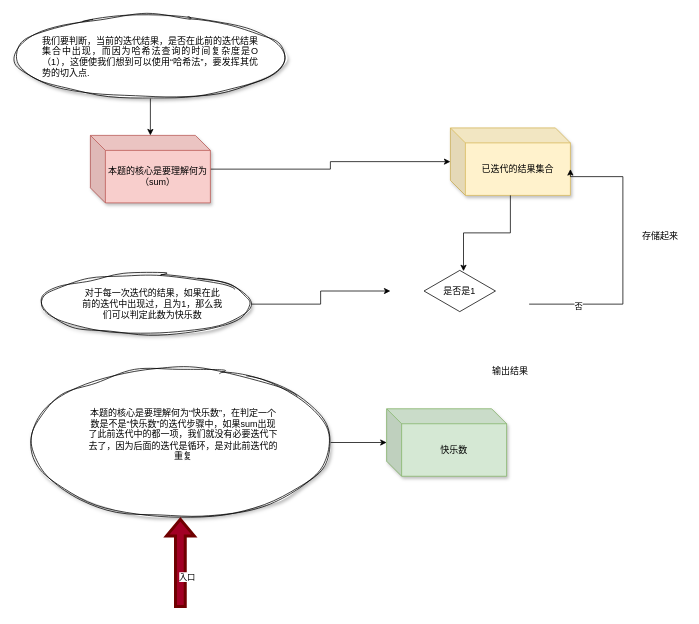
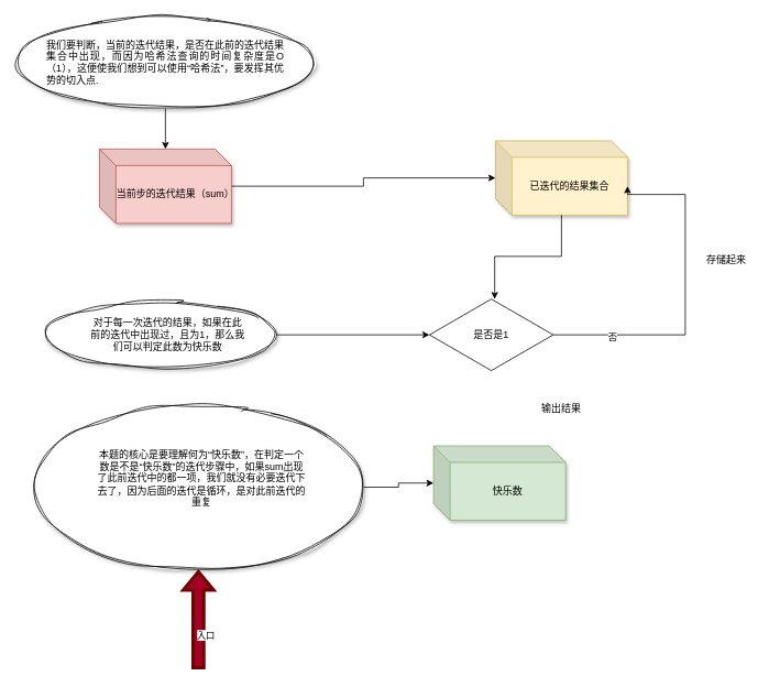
  <mxCell id="0" />
  <mxCell id="1" parent="0" />
  <mxCell id="2" style="edgeStyle=orthogonalEdgeStyle;rounded=0;orthogonalLoop=1;jettySize=auto;html=1;" edge="1" parent="1" source="3" target="15"><mxGeometry relative="1" as="geometry" /></mxCell>
  <mxCell id="3" value="" style="ellipse;whiteSpace=wrap;html=1;shadow=1;sketch=1;curveFitting=1;jiggle=2;" vertex="1" parent="1"><mxGeometry x="54" y="365" width="280" height="80" as="geometry" /></mxCell>
  <mxCell id="4" style="edgeStyle=orthogonalEdgeStyle;rounded=0;orthogonalLoop=1;jettySize=auto;html=1;" edge="1" parent="1" source="5" target="13"><mxGeometry relative="1" as="geometry" /></mxCell>
  <mxCell id="5" value="" style="ellipse;whiteSpace=wrap;html=1;shadow=1;sketch=1;curveFitting=1;jiggle=2;" vertex="1" parent="1"><mxGeometry x="20" y="20" width="360" height="110" as="geometry" /></mxCell>
  <mxCell id="6" style="edgeStyle=orthogonalEdgeStyle;rounded=0;orthogonalLoop=1;jettySize=auto;html=1;" edge="1" parent="1" source="7" target="14"><mxGeometry relative="1" as="geometry" /></mxCell>
  <mxCell id="7" value="" style="ellipse;whiteSpace=wrap;html=1;shadow=1;sketch=1;curveFitting=1;jiggle=2;" vertex="1" parent="1"><mxGeometry x="40" y="489.5" width="400" height="200" as="geometry" /></mxCell>
  <mxCell id="8" value="已迭代的结果集合" style="shape=cube;whiteSpace=wrap;html=1;boundedLbl=1;backgroundOutline=1;darkOpacity=0.05;darkOpacity2=0.1;shadow=1;fillColor=#fff2cc;strokeColor=#d6b656;" vertex="1" parent="1"><mxGeometry x="600" y="170" width="160" height="90" as="geometry" /></mxCell>
  <mxCell id="9" value="本题的核心是要理解何为“快乐数”，在判定一个数是不是“快乐数”的迭代步骤中，如果sum出现了此前迭代中的都一项，我们就没有必要迭代下去了，因为后面的迭代是循环，是对此前迭代的重复" style="text;html=1;strokeColor=none;fillColor=none;align=center;verticalAlign=middle;whiteSpace=wrap;rounded=0;sketch=1;curveFitting=1;jiggle=2;shadow=1;" vertex="1" parent="1"><mxGeometry x="114" y="519" width="260" height="120" as="geometry" /></mxCell>
  <mxCell id="10" value="对于每一次迭代的结果，如果在此前的迭代中出现过，且为1，那么我们可以判定此数为快乐数" style="text;html=1;strokeColor=none;fillColor=none;align=center;verticalAlign=middle;whiteSpace=wrap;rounded=0;" vertex="1" parent="1"><mxGeometry x="108" y="375" width="190" height="60" as="geometry" /></mxCell>
  <mxCell id="11" value="&lt;div style=&quot;text-align: justify;&quot;&gt;&lt;span style=&quot;background-color: initial;&quot;&gt;我们要判断，当前的迭代结果，是否在此前的迭代结果集合中出现，而因为哈希法查询的时间复杂度是O（1），&lt;/span&gt;&lt;span style=&quot;background-color: initial;&quot;&gt;这便使我们想到可以使用“哈希法”，要发挥其优势的切入点.&lt;/span&gt;&lt;/div&gt;" style="text;html=1;strokeColor=none;fillColor=none;align=center;verticalAlign=middle;whiteSpace=wrap;rounded=0;" vertex="1" parent="1"><mxGeometry x="55" y="40" width="290" height="70" as="geometry" /></mxCell>
  <mxCell id="12" style="edgeStyle=orthogonalEdgeStyle;rounded=0;orthogonalLoop=1;jettySize=auto;html=1;" edge="1" parent="1" source="13" target="8"><mxGeometry relative="1" as="geometry" /></mxCell>
- <mxCell id="13" value="本题的核心是要理解何为（sum）" style="shape=cube;whiteSpace=wrap;html=1;boundedLbl=1;backgroundOutline=1;darkOpacity=0.05;darkOpacity2=0.1;shadow=1;fillColor=#f8cecc;strokeColor=#b85450;" vertex="1" parent="1"><mxGeometry x="120" y="180" width="160" height="90" as="geometry" /></mxCell>
- <mxCell id="14" value="快乐数" style="shape=cube;whiteSpace=wrap;html=1;boundedLbl=1;backgroundOutline=1;darkOpacity=0.05;darkOpacity2=0.1;shadow=1;fillColor=#d5e8d4;strokeColor=#82b366;" vertex="1" parent="1"><mxGeometry x="515" y="544.5" width="160" height="90" as="geometry" /></mxCell>
- <mxCell id="15" value="是否是1" style="html=1;whiteSpace=wrap;aspect=fixed;shape=isoRectangle;" vertex="1" parent="1"><mxGeometry x="520" y="360" width="185" height="55" as="geometry" /></mxCell>
+ <mxCell id="13" value="当前步的迭代结果（sum）" style="shape=cube;whiteSpace=wrap;html=1;boundedLbl=1;backgroundOutline=1;darkOpacity=0.05;darkOpacity2=0.1;shadow=1;fillColor=#f8cecc;strokeColor=#b85450;" vertex="1" parent="1"><mxGeometry x="120" y="180" width="160" height="90" as="geometry" /></mxCell>
+ <mxCell id="14" value="快乐数" style="shape=cube;whiteSpace=wrap;html=1;boundedLbl=1;backgroundOutline=1;darkOpacity=0.05;darkOpacity2=0.1;shadow=1;fillColor=#d5e8d4;strokeColor=#82b366;" vertex="1" parent="1"><mxGeometry x="525" y="539.5" width="160" height="90" as="geometry" /></mxCell>
+ <mxCell id="15" value="是否是1" style="html=1;whiteSpace=wrap;aspect=fixed;shape=isoRectangle;" vertex="1" parent="1"><mxGeometry x="520" y="360" width="150" height="90" as="geometry" /></mxCell>
  <mxCell id="16" style="edgeStyle=orthogonalEdgeStyle;rounded=0;orthogonalLoop=1;jettySize=auto;html=1;entryX=0.527;entryY=0.019;entryDx=0;entryDy=0;entryPerimeter=0;" edge="1" parent="1" source="8" target="15"><mxGeometry relative="1" as="geometry" /></mxCell>
  <mxCell id="17" style="edgeStyle=orthogonalEdgeStyle;rounded=0;orthogonalLoop=1;jettySize=auto;html=1;entryX=0;entryY=0;entryDx=160;entryDy=55;entryPerimeter=0;" edge="1" parent="1" source="15" target="8"><mxGeometry relative="1" as="geometry"><Array as="points"><mxPoint x="830" y="405" /><mxPoint x="830" y="235" /></Array></mxGeometry></mxCell>
  <mxCell id="18" value="否" style="edgeLabel;html=1;align=center;verticalAlign=middle;resizable=0;points=[];" vertex="1" connectable="0" parent="17"><mxGeometry x="-0.656" y="-2" relative="1" as="geometry"><mxPoint as="offset" /></mxGeometry></mxCell>
  <mxCell id="19" value="存储起来" style="text;html=1;strokeColor=none;fillColor=none;align=center;verticalAlign=middle;whiteSpace=wrap;rounded=0;" vertex="1" parent="1"><mxGeometry x="850" y="300" width="60" height="30" as="geometry" /></mxCell>
  <mxCell id="20" value="输出结果" style="text;html=1;strokeColor=none;fillColor=none;align=center;verticalAlign=middle;whiteSpace=wrap;rounded=0;" vertex="1" parent="1"><mxGeometry x="650" y="480" width="60" height="30" as="geometry" /></mxCell>
  <mxCell id="21" value="" style="shape=flexArrow;endArrow=classic;html=1;rounded=0;strokeWidth=4;fillColor=#a20025;strokeColor=#6F0000;" edge="1" parent="1"><mxGeometry width="50" height="50" relative="1" as="geometry"><mxPoint x="240" y="810" as="sourcePoint" /><mxPoint x="240" y="690" as="targetPoint" /></mxGeometry></mxCell>
  <mxCell id="22" value="入口" style="edgeLabel;html=1;align=center;verticalAlign=middle;resizable=0;points=[];" vertex="1" connectable="0" parent="21"><mxGeometry x="-0.294" y="-8" relative="1" as="geometry"><mxPoint as="offset" /></mxGeometry></mxCell>
